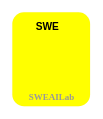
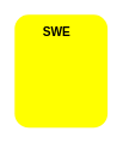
  <mxCell id="0" />
  <mxCell id="1" parent="0" />
  <mxCell id="2" value="" style="group" parent="1" vertex="1" connectable="0"><mxGeometry x="20" y="20" width="130" height="157" as="geometry" /></mxCell>
  <mxCell id="3" value="" style="rounded=1;whiteSpace=wrap;html=1;fontSize=17;strokeWidth=0;fillColor=#FFFF00;gradientDirection=west;dashed=1;strokeColor=#d6b656;" parent="2" vertex="1"><mxGeometry width="130" height="157" as="geometry" /></mxCell>
  <mxCell id="4" value="" style="shape=image;html=1;verticalAlign=top;verticalLabelPosition=bottom;labelBackgroundColor=#ffffff;imageAspect=0;aspect=fixed;image=https://cdn3.iconfinder.com/data/icons/essential-pack/32/24-Computer-Process-128.png" parent="2" vertex="1"><mxGeometry x="42.25" y="38.326" width="56.335" height="56.335" as="geometry" /></mxCell>
  <mxCell id="5" value="" style="shape=image;html=1;verticalAlign=top;verticalLabelPosition=bottom;labelBackgroundColor=#ffffff;imageAspect=0;aspect=fixed;image=https://cdn1.iconfinder.com/data/icons/bootstrap-vol-3/16/filetype-ai-128.png;fillColor=default;gradientColor=#ffffff;gradientDirection=west;" parent="2" vertex="1"><mxGeometry x="11.143" y="7.388" width="118.212" height="118.212" as="geometry" /></mxCell>
  <mxCell id="6" value="&lt;b&gt;&lt;font style=&quot;font-size: 17px;&quot;&gt;SWE&lt;/font&gt;&lt;/b&gt;" style="text;html=1;strokeColor=none;fillColor=none;align=center;verticalAlign=middle;whiteSpace=wrap;rounded=0;" parent="2" vertex="1"><mxGeometry x="30.643" y="12.006" width="55.714" height="27.706" as="geometry" /></mxCell>
- <mxCell id="7" value="&lt;font color=&quot;#999999&quot; size=&quot;1&quot; face=&quot;Georgia&quot;&gt;&lt;b style=&quot;font-size: 15px;&quot;&gt;SWEAILab&lt;/b&gt;&lt;/font&gt;" style="text;html=1;strokeColor=none;fillColor=none;align=center;verticalAlign=middle;whiteSpace=wrap;rounded=0;dashed=1;fontSize=17;" parent="2" vertex="1"><mxGeometry x="37.607" y="129.294" width="55.714" height="27.706" as="geometry" /></mxCell>
